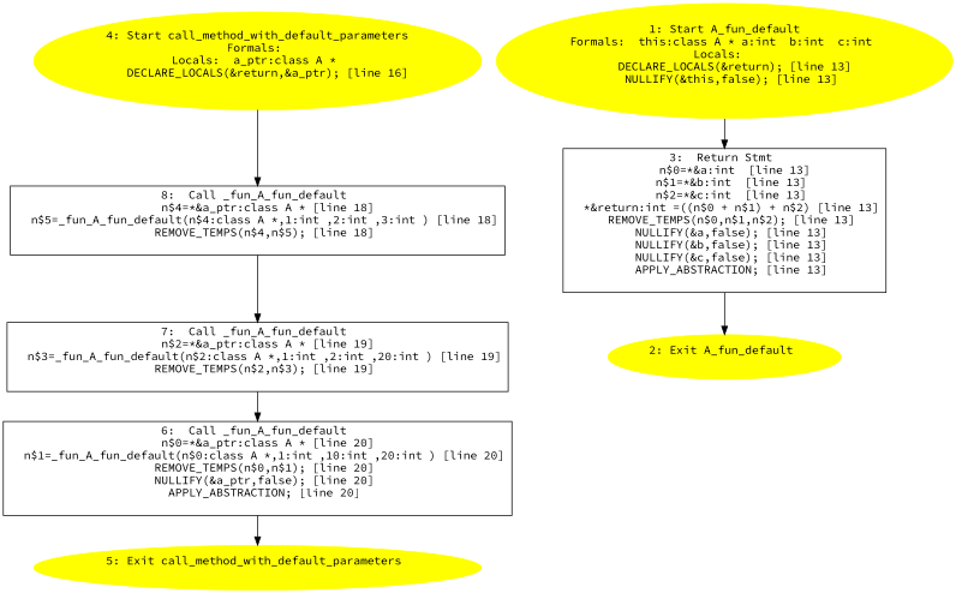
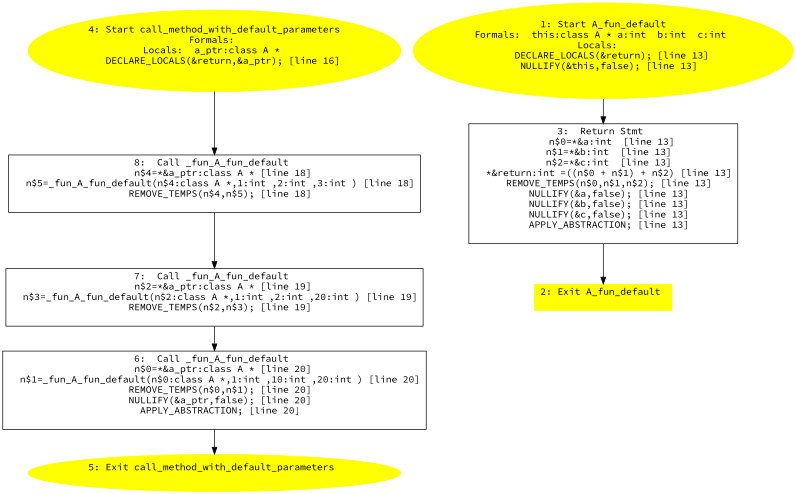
  digraph {
    fontname="Source Code Pro"
    node [fontname="Source Code Pro"]
    edge [fontname="Source Code Pro"]
    n1 [label="8:  Call _fun_A_fun_default \n   n$4=*&a_ptr:class A * [line 18]\n  n$5=_fun_A_fun_default(n$4:class A *,1:int ,2:int ,3:int ) [line 18]\n  REMOVE_TEMPS(n$4,n$5); [line 18]\n " shape=box]
    n2 [label="7:  Call _fun_A_fun_default \n   n$2=*&a_ptr:class A * [line 19]\n  n$3=_fun_A_fun_default(n$2:class A *,1:int ,2:int ,20:int ) [line 19]\n  REMOVE_TEMPS(n$2,n$3); [line 19]\n " shape=box]
    n3 [label="6:  Call _fun_A_fun_default \n   n$0=*&a_ptr:class A * [line 20]\n  n$1=_fun_A_fun_default(n$0:class A *,1:int ,10:int ,20:int ) [line 20]\n  REMOVE_TEMPS(n$0,n$1); [line 20]\n  NULLIFY(&a_ptr,false); [line 20]\n  APPLY_ABSTRACTION; [line 20]\n " shape=box]
    n4 [color=yellow label="5: Exit call_method_with_default_parameters \n  " style=filled]
    n5 [color=yellow label="4: Start call_method_with_default_parameters\nFormals: \nLocals:  a_ptr:class A * \n   DECLARE_LOCALS(&return,&a_ptr); [line 16]\n " style=filled]
    n6 [label="3:  Return Stmt \n   n$0=*&a:int  [line 13]\n  n$1=*&b:int  [line 13]\n  n$2=*&c:int  [line 13]\n  *&return:int =((n$0 + n$1) + n$2) [line 13]\n  REMOVE_TEMPS(n$0,n$1,n$2); [line 13]\n  NULLIFY(&a,false); [line 13]\n  NULLIFY(&b,false); [line 13]\n  NULLIFY(&c,false); [line 13]\n  APPLY_ABSTRACTION; [line 13]\n " shape=box]
-   n7 [color=yellow label="2: Exit A_fun_default \n  " style=filled]
+   n7 [color=yellow label="2: Exit A_fun_default \n  " style=filled shape=box]
    n8 [color=yellow label="1: Start A_fun_default\nFormals:  this:class A * a:int  b:int  c:int \nLocals:  \n   DECLARE_LOCALS(&return); [line 13]\n  NULLIFY(&this,false); [line 13]\n " style=filled]
    n1 -> n2
    n2 -> n3
    n3 -> n4
    n5 -> n1
    n6 -> n7
    n8 -> n6
  }
